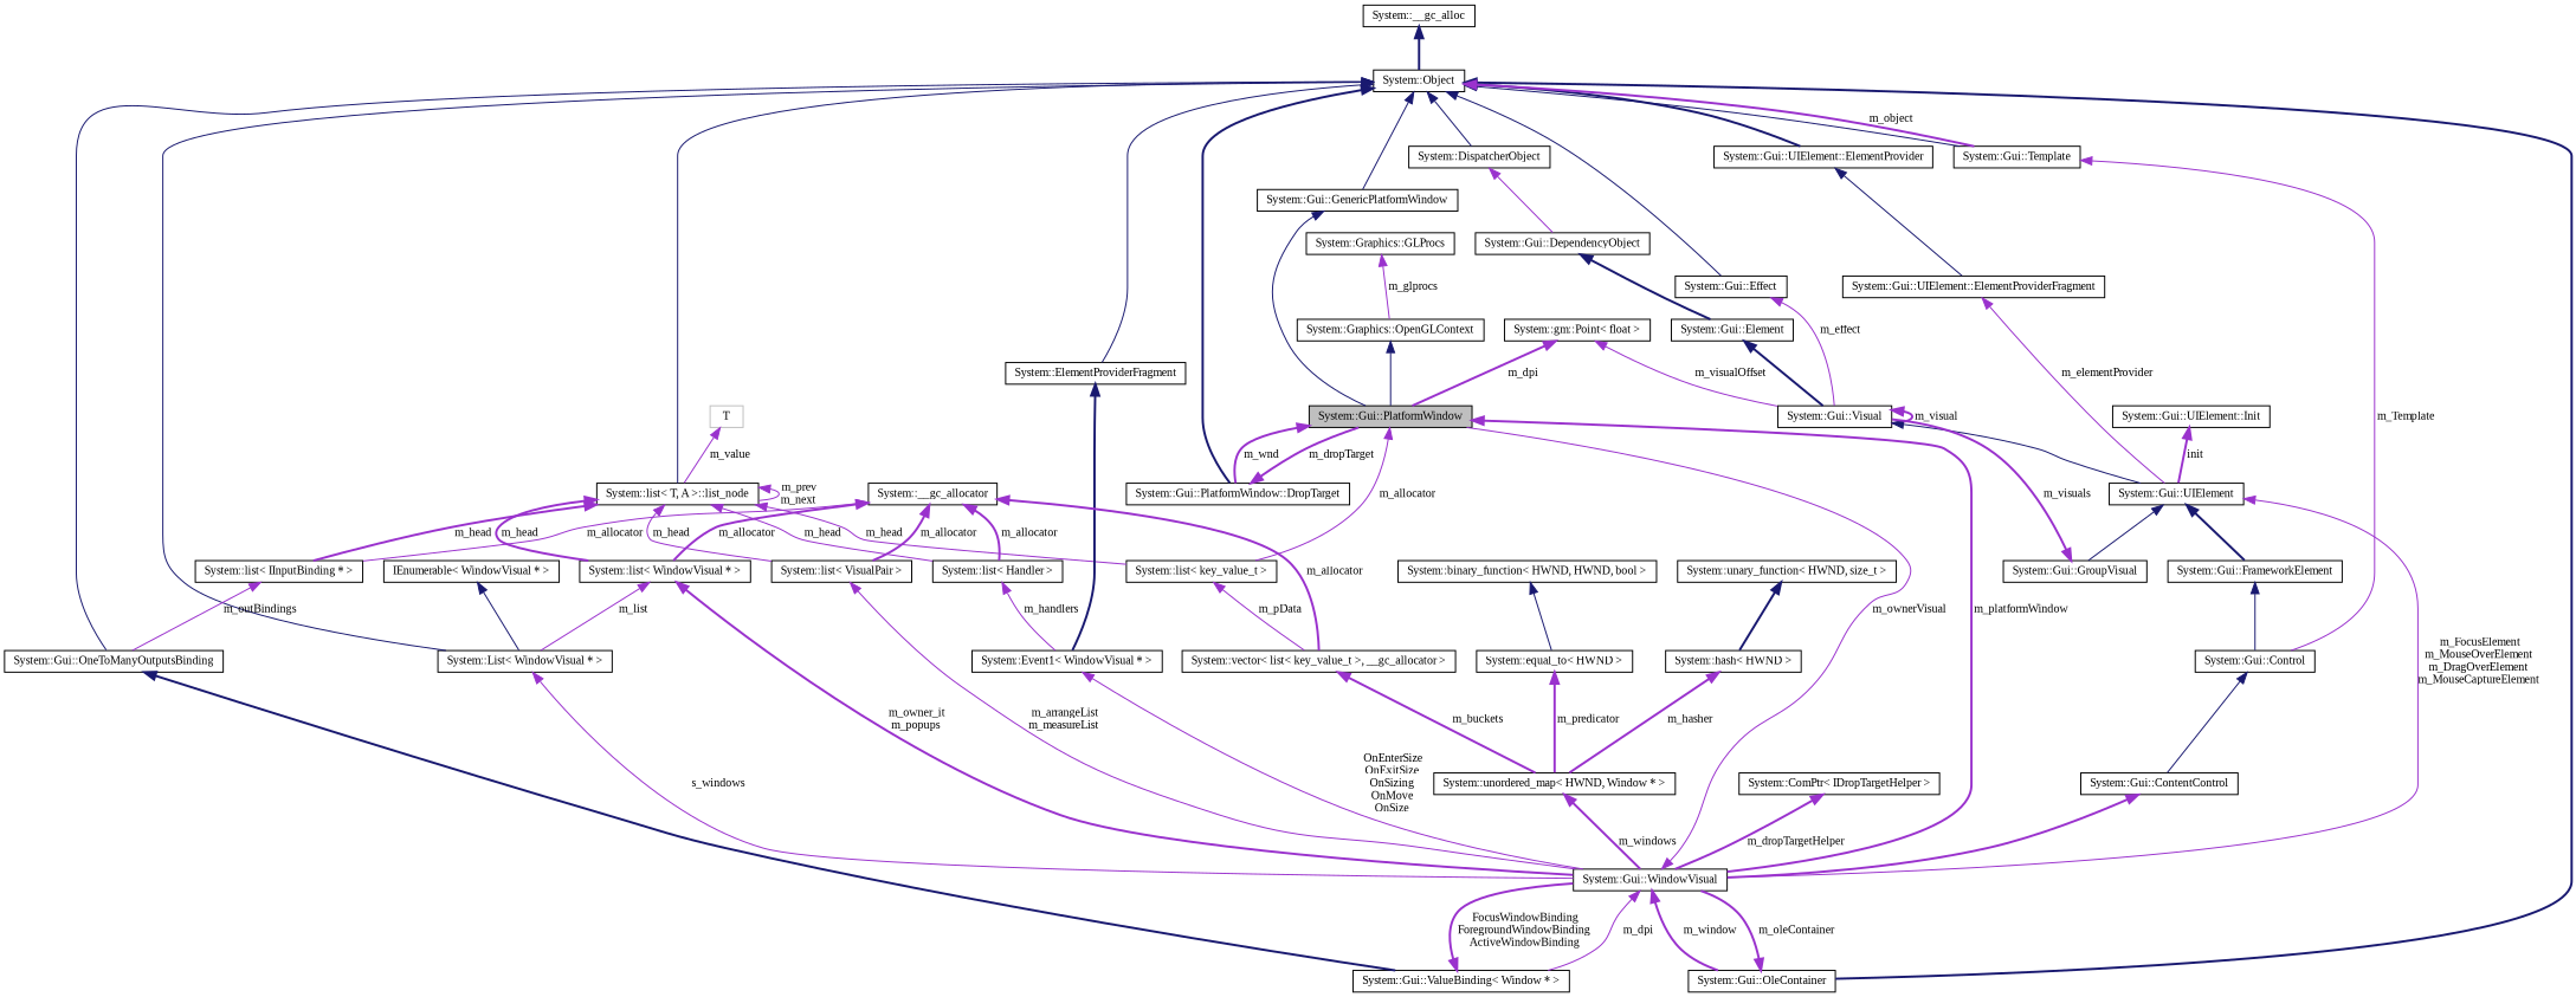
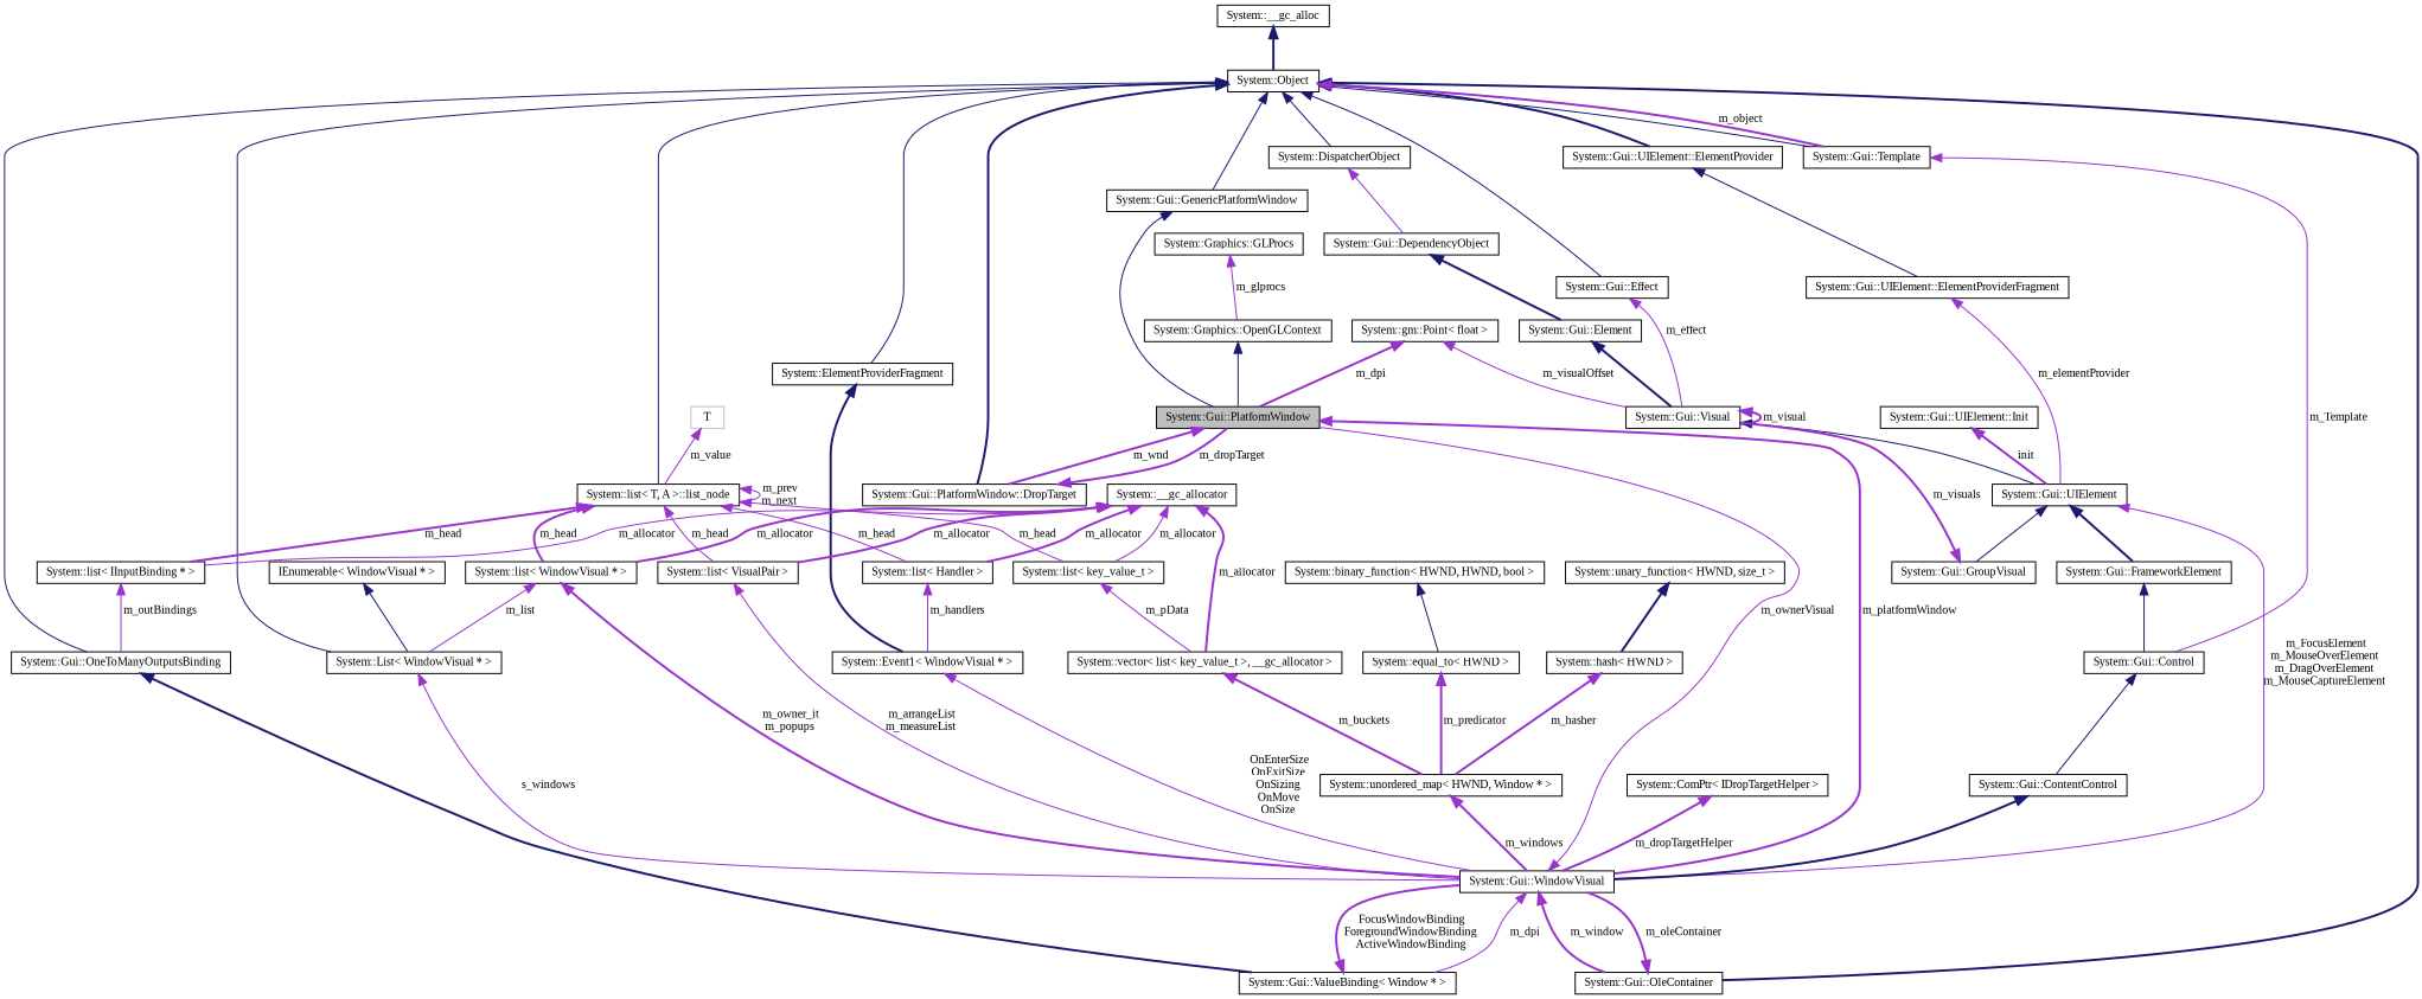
  digraph {
    fontname="Liberation Serif"
    rankdir=TB
    node [color=black fillcolor=white fontname="Liberation Serif" fontsize=10 shape=record style=filled]
    edge [color=darkorchid3 dir=back fontname="Liberation Serif" fontsize=10 labelfontname=Helvetica labelfontsize=10 style=solid]
    n1 [fillcolor=grey75 fontcolor=black height=0.2 label="System::Gui::PlatformWindow" width=0.4]
    n2 [height=0.2 label="System::Gui::WindowVisual" width=0.4]
    n3 [height=0.2 label="System::Gui::PlatformWindow::DropTarget" width=0.4]
    n4 [height=0.2 label="System::Gui::OleContainer" width=0.4]
    n5 [height=0.2 label="System::Gui::ValueBinding\< Window * \>" width=0.4]
    n6 [height=0.2 label="System::Gui::GenericPlatformWindow" width=0.4]
    n7 [height=0.2 label="System::Object" width=0.4]
    n8 [height=0.2 label="System::DispatcherObject" width=0.4]
    n9 [height=0.2 label="System::Gui::Effect" width=0.4]
    n10 [height=0.2 label="System::Gui::UIElement::ElementProvider" width=0.4]
    n11 [height=0.2 label="System::Gui::Template" width=0.4]
    n12 [height=0.2 label="System::list\< T, A \>::list_node" width=0.4]
    n13 [height=0.2 label="System::List\< WindowVisual * \>" width=0.4]
    n14 [height=0.2 label="System::Gui::OneToManyOutputsBinding" width=0.4]
    n15 [height=0.2 label="System::ElementProviderFragment" width=0.4]
    n16 [height=0.2 label="System::Gui::DependencyObject" width=0.4]
    n17 [height=0.2 label="System::Gui::Visual" width=0.4]
    n18 [height=0.2 label="System::Gui::UIElement::ElementProviderFragment" width=0.4]
    n19 [height=0.2 label="System::Gui::Control" width=0.4]
    n20 [height=0.2 label="System::list\< VisualPair \>" width=0.4]
    n21 [height=0.2 label="System::list\< WindowVisual * \>" width=0.4]
    n22 [height=0.2 label="System::list\< IInputBinding * \>" width=0.4]
    n23 [height=0.2 label="System::list\< Handler \>" width=0.4]
    n24 [height=0.2 label="System::list\< key_value_t \>" width=0.4]
    n25 [height=0.2 label="System::Event1\< WindowVisual * \>" width=0.4]
    n26 [height=0.2 label="System::__gc_alloc" width=0.4]
    n27 [height=0.2 label="System::Graphics::OpenGLContext" width=0.4]
    n28 [height=0.2 label="System::Graphics::GLProcs" width=0.4]
    n29 [height=0.2 label="System::gm::Point\< float \>" width=0.4]
    n30 [height=0.2 label="System::Gui::UIElement" width=0.4]
    n31 [height=0.2 label="System::Gui::ContentControl" width=0.4]
    n32 [height=0.2 label="System::Gui::FrameworkElement" width=0.4]
    n33 [height=0.2 label="System::Gui::GroupVisual" width=0.4]
    n34 [height=0.2 label="System::Gui::Element" width=0.4]
    n35 [height=0.2 label="System::Gui::UIElement::Init" width=0.4]
    n36 [height=0.2 label="System::__gc_allocator" width=0.4]
    n37 [height=0.2 label="System::vector\< list\< key_value_t \>, __gc_allocator \>" width=0.4]
    n38 [height=0.2 label="System::unordered_map\< HWND, Window * \>" width=0.4]
    n39 [color=grey75 height=0.2 label=T width=0.4]
    n40 [height=0.2 label="System::ComPtr\< IDropTargetHelper \>" width=0.4]
    n41 [height=0.2 label="IEnumerable\< WindowVisual * \>" width=0.4]
    n42 [height=0.2 label="System::hash\< HWND \>" width=0.4]
    n43 [height=0.2 label="System::unary_function\< HWND, size_t \>" width=0.4]
    n44 [height=0.2 label="System::equal_to\< HWND \>" width=0.4]
    n45 [height=0.2 label="System::binary_function\< HWND, HWND, bool \>" width=0.4]
    n1 -> n2 [label=" m_platformWindow" style=bold]
    n1 -> n3 [label=" m_wnd" style=bold]
    n2 -> n1 [label=" m_ownerVisual"]
    n2 -> n4 [label=" m_window" style=bold]
    n2 -> n5 [label=" m_dpi"]
    n3 -> n1 [label=" m_dropTarget" style=bold]
    n4 -> n2 [label=" m_oleContainer" style=bold]
    n5 -> n2 [label=" FocusWindowBinding\nForegroundWindowBinding\nActiveWindowBinding" style=bold]
    n6 -> n1 [color=midnightblue]
    n7 -> n3 [color=midnightblue style=bold]
    n7 -> n4 [color=midnightblue style=bold]
    n7 -> n6 [color=midnightblue]
    n7 -> n8 [color=midnightblue]
    n7 -> n9 [color=midnightblue]
    n7 -> n10 [color=midnightblue style=bold]
    n7 -> n11 [color=midnightblue]
    n7 -> n11 [label=" m_object" style=bold]
    n7 -> n12 [color=midnightblue]
    n7 -> n13 [color=midnightblue]
    n7 -> n14 [color=midnightblue]
    n7 -> n15 [color=midnightblue]
    n8 -> n16
    n9 -> n17 [label=" m_effect"]
    n10 -> n18 [color=midnightblue]
    n11 -> n19 [label=" m_Template"]
    n12 -> n12 [label=" m_prev\nm_next"]
    n12 -> n20 [label=" m_head"]
    n12 -> n21 [label=" m_head" style=bold]
    n12 -> n22 [label=" m_head" style=bold]
    n12 -> n23 [label=" m_head"]
    n12 -> n24 [label=" m_head"]
    n13 -> n2 [label=" s_windows"]
    n14 -> n5 [color=midnightblue style=bold]
    n15 -> n25 [color=midnightblue style=bold]
    n16 -> n34 [color=midnightblue style=bold]
    n17 -> n17 [label=" m_visual" style=bold]
    n17 -> n30 [color=midnightblue]
    n18 -> n30 [label=" m_elementProvider"]
    n19 -> n31 [color=midnightblue]
    n20 -> n2 [label=" m_arrangeList\nm_measureList"]
    n21 -> n2 [label=" m_owner_it\nm_popups" style=bold]
    n21 -> n13 [label=" m_list"]
    n22 -> n14 [label=" m_outBindings"]
    n23 -> n25 [label=" m_handlers"]
    n24 -> n37 [label=" m_pData"]
    n25 -> n2 [label=" OnEnterSize\nOnExitSize\nOnSizing\nOnMove\nOnSize"]
    n26 -> n7 [color=midnightblue style=bold]
    n27 -> n1 [color=midnightblue]
    n28 -> n27 [label=" m_glprocs"]
    n29 -> n1 [label=" m_dpi" style=bold]
    n29 -> n17 [label=" m_visualOffset"]
    n30 -> n2 [label=" m_FocusElement\nm_MouseOverElement\nm_DragOverElement\nm_MouseCaptureElement"]
    n30 -> n32 [color=midnightblue style=bold]
    n30 -> n33 [color=midnightblue]
-   n31 -> n2 [style=bold]
+   n31 -> n2 [color=midnightblue style=bold]
    n32 -> n19 [color=midnightblue]
    n33 -> n17 [label=" m_visuals" style=bold]
    n34 -> n17 [color=midnightblue style=bold]
    n35 -> n30 [label=" init" style=bold]
    n36 -> n20 [label=" m_allocator" style=bold]
    n36 -> n21 [label=" m_allocator" style=bold]
    n36 -> n22 [label=" m_allocator"]
    n36 -> n23 [label=" m_allocator" style=bold]
-   n1 -> n24 [label=" m_allocator"]
+   n36 -> n24 [label=" m_allocator"]
    n36 -> n37 [label=" m_allocator" style=bold]
    n37 -> n38 [label=" m_buckets" style=bold]
    n38 -> n2 [label=" m_windows" style=bold]
    n39 -> n12 [label=" m_value"]
    n40 -> n2 [label=" m_dropTargetHelper" style=bold]
    n41 -> n13 [color=midnightblue]
    n42 -> n38 [label=" m_hasher" style=bold]
    n43 -> n42 [color=midnightblue style=bold]
    n44 -> n38 [label=" m_predicator" style=bold]
    n45 -> n44 [color=midnightblue]
  }
